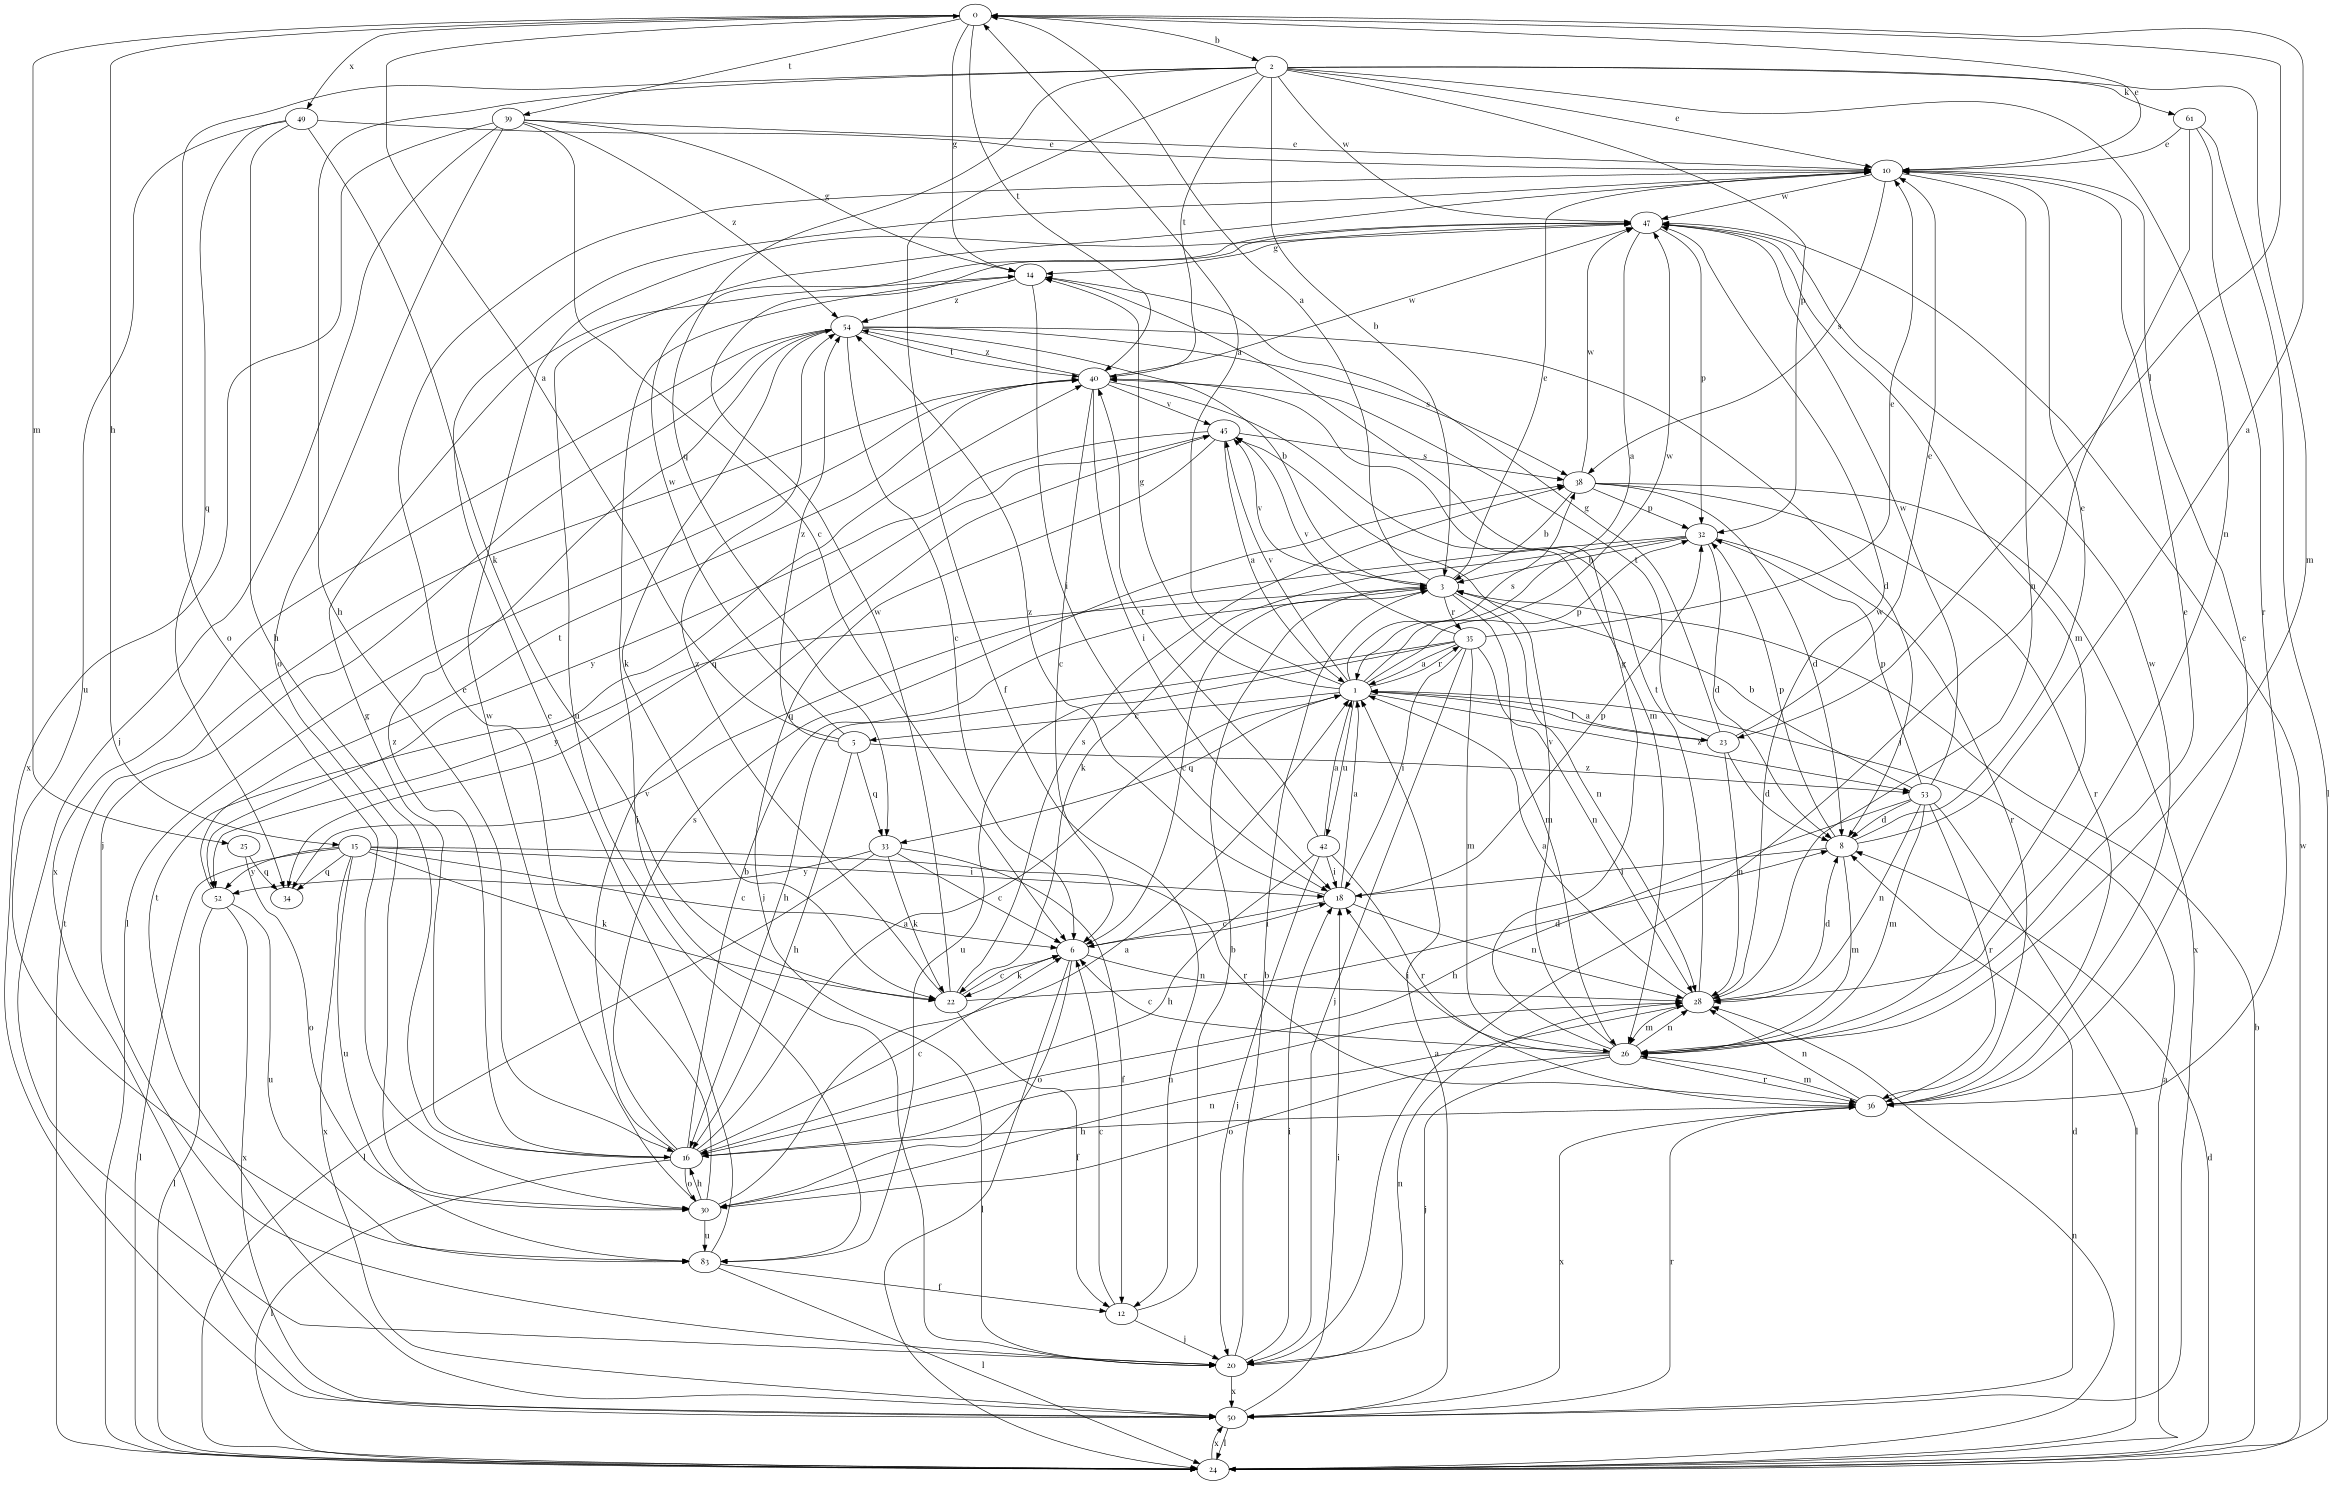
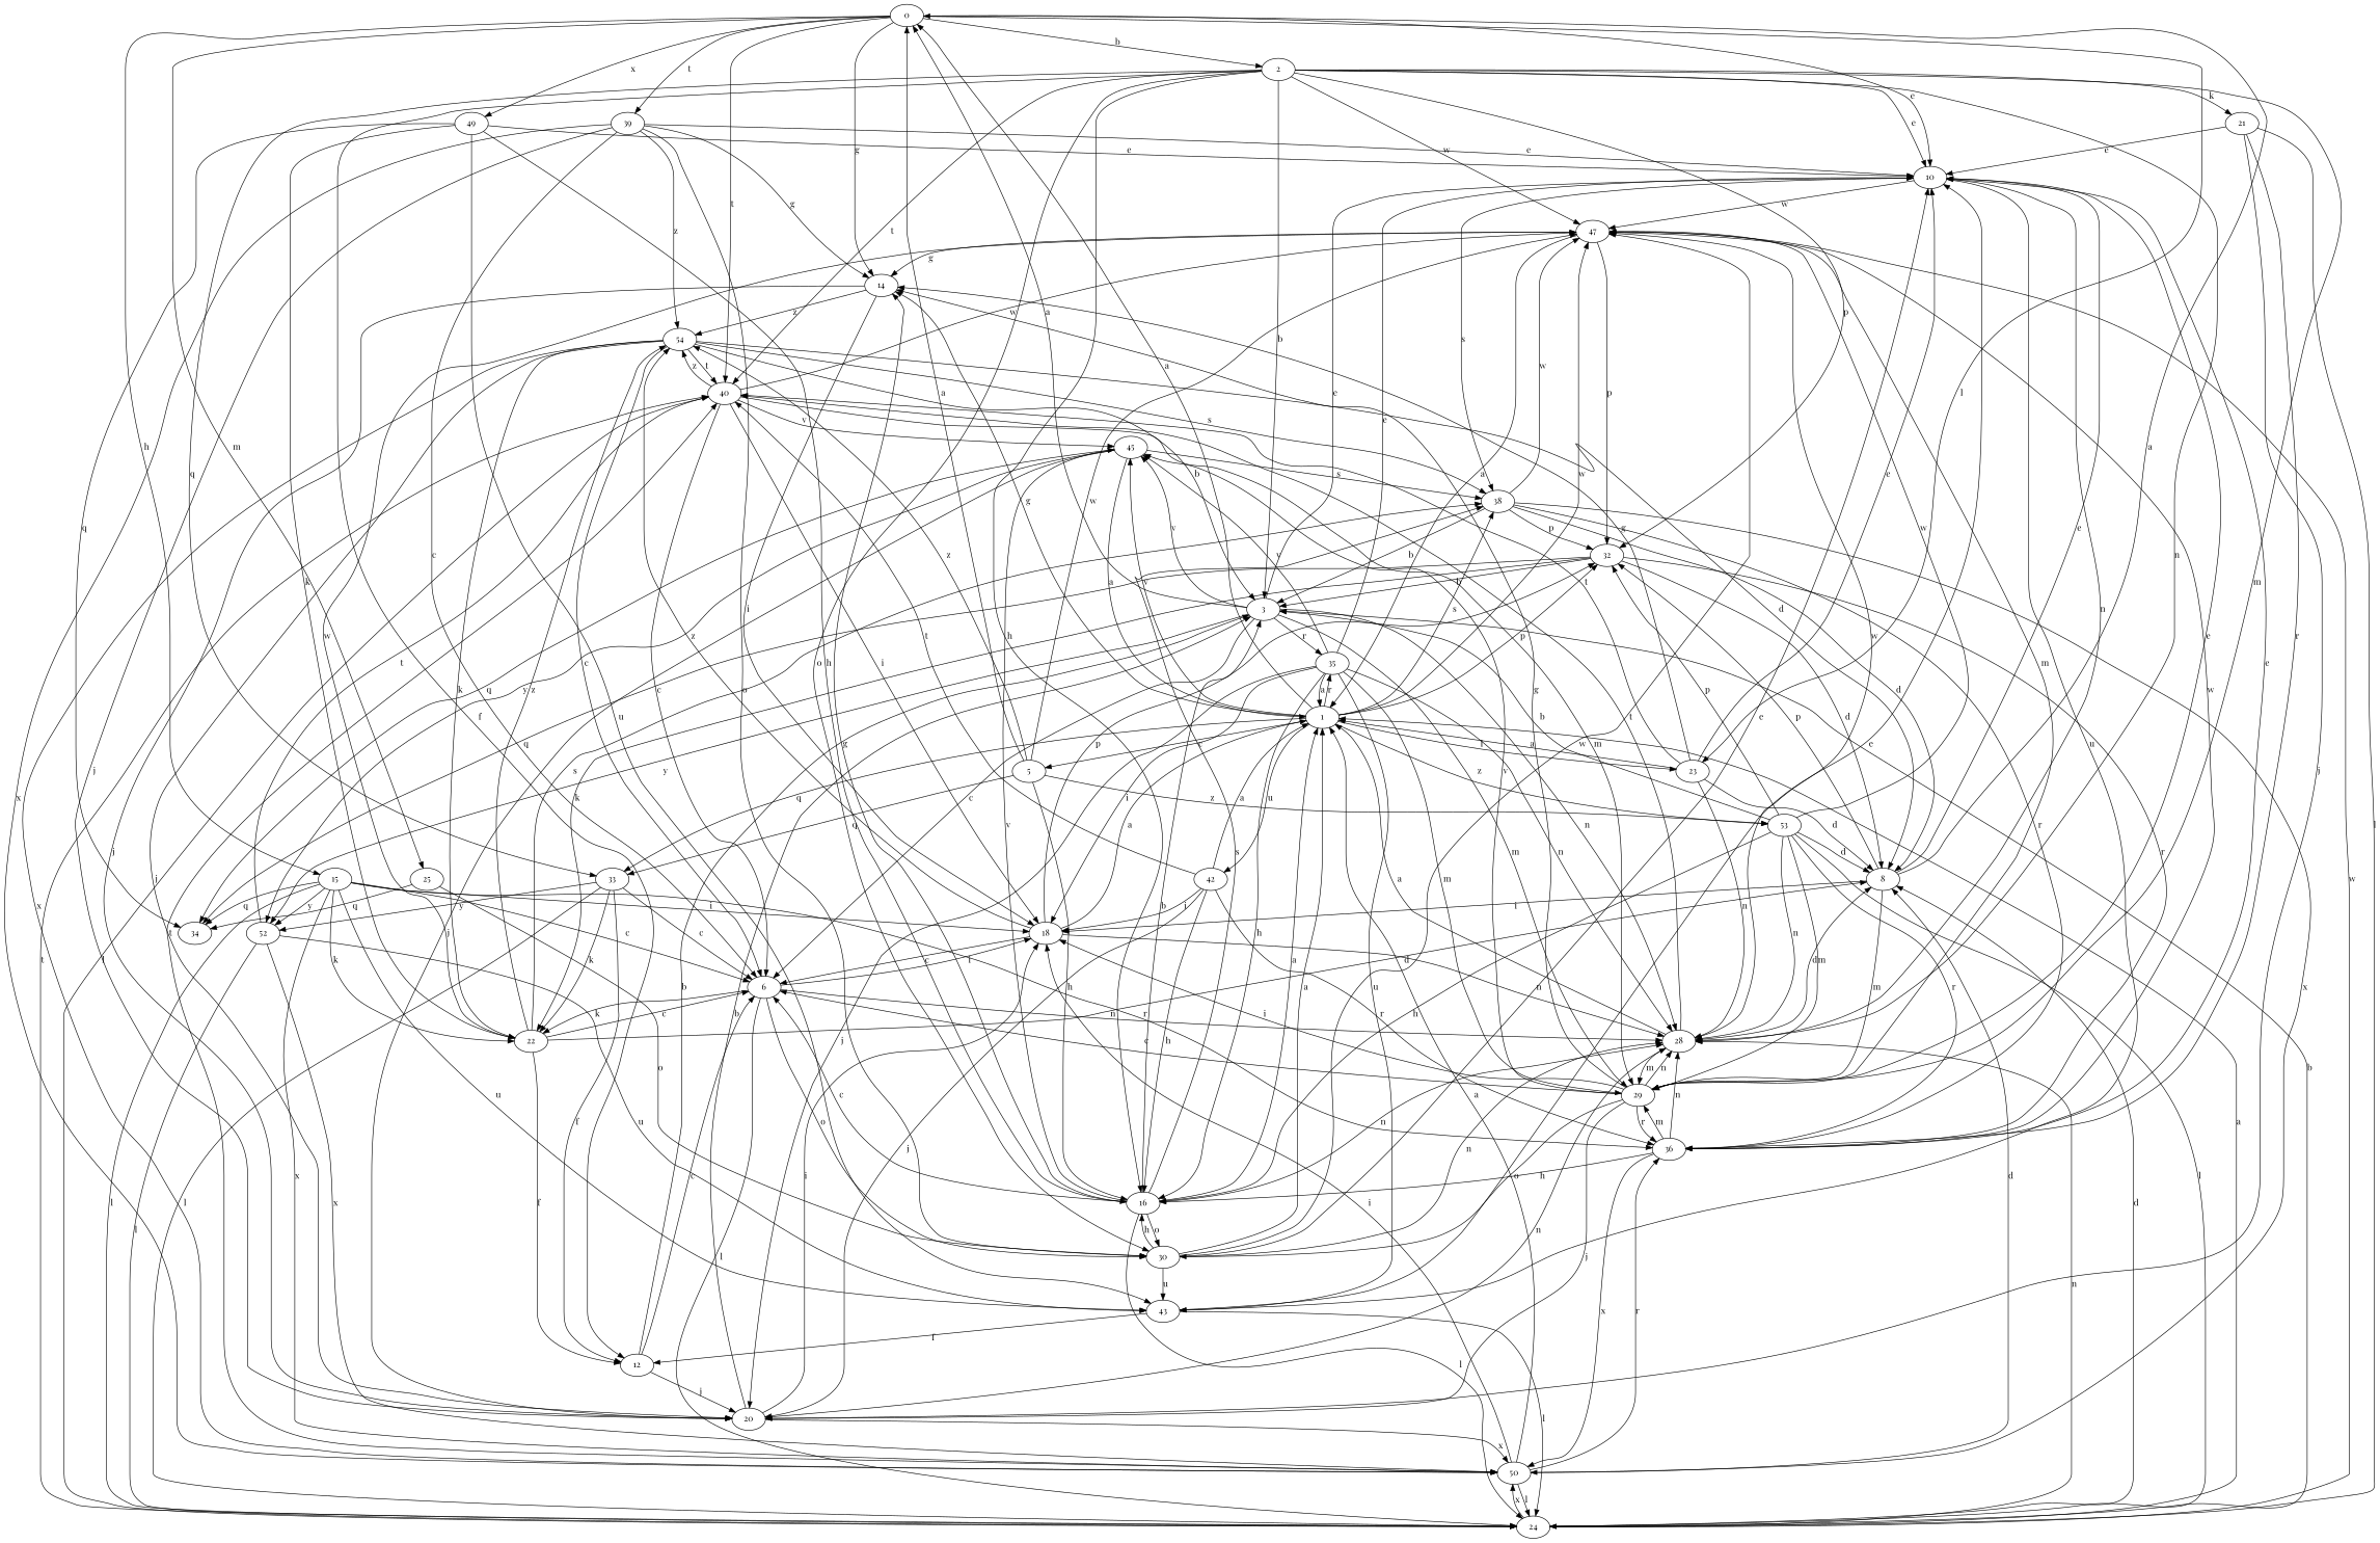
  strict digraph {
    fontname="Playfair Display"
    node [fontname="Playfair Display"]
    edge [fontname="Playfair Display"]
    0
    2
    10
    14
    15
    23
    25
    39
    40
    49
    32
    33
    47
    3
    12
    16
-   21 [label=61]
-   26
+   21
+   26 [label=29]
    28
    30
    38
-   43 [label=83]
+   43
    54
    18
    20
    6
    52
    22
    24
    34
    36
    50
    1
    8
    45
    5
    35
    42
    53
    0 -> 2 [label=b]
    0 -> 10 [label=e]
    0 -> 14 [label=g]
    0 -> 15 [label=h]
    0 -> 23 [label=l]
    0 -> 25 [label=m]
    0 -> 39 [label=t]
    0 -> 40 [label=t]
    0 -> 49 [label=x]
    2 -> 10 [label=e]
    2 -> 40 [label=t]
    2 -> 32 [label=p]
    2 -> 33 [label=q]
    2 -> 47 [label=w]
    2 -> 3 [label=b]
    2 -> 12 [label=f]
    2 -> 16 [label=h]
    2 -> 21 [label=k]
    2 -> 26 [label=m]
    2 -> 28 [label=n]
    2 -> 30 [label=o]
    10 -> 47 [label=w]
    10 -> 28 [label=n]
    10 -> 38 [label=s]
    10 -> 43 [label=u]
    14 -> 54 [label=z]
    14 -> 18 [label=i]
    14 -> 20 [label=j]
    15 -> 43 [label=u]
    15 -> 18 [label=i]
    15 -> 6 [label=c]
    15 -> 52 [label=y]
    15 -> 22 [label=k]
    15 -> 24 [label=l]
    15 -> 34 [label=q]
    15 -> 36 [label=r]
    15 -> 50 [label=x]
    23 -> 10 [label=e]
    23 -> 14 [label=g]
    23 -> 40 [label=t]
    23 -> 28 [label=n]
    23 -> 1 [label=a]
    23 -> 8 [label=d]
    25 -> 30 [label=o]
    25 -> 34 [label=q]
    39 -> 10 [label=e]
    39 -> 14 [label=g]
    39 -> 30 [label=o]
    39 -> 54 [label=z]
    39 -> 20 [label=j]
    39 -> 6 [label=c]
    39 -> 50 [label=x]
    40 -> 47 [label=w]
    40 -> 26 [label=m]
    40 -> 54 [label=z]
    40 -> 18 [label=i]
    40 -> 6 [label=c]
    40 -> 24 [label=l]
    40 -> 45 [label=v]
    49 -> 10 [label=e]
    49 -> 16 [label=h]
    49 -> 43 [label=u]
    49 -> 22 [label=k]
    49 -> 34 [label=q]
    32 -> 3 [label=b]
    32 -> 22 [label=k]
    32 -> 34 [label=q]
    32 -> 36 [label=r]
    32 -> 8 [label=d]
    33 -> 12 [label=f]
    33 -> 6 [label=c]
    33 -> 52 [label=y]
    33 -> 22 [label=k]
    33 -> 24 [label=l]
    47 -> 14 [label=g]
    47 -> 32 [label=p]
    47 -> 26 [label=m]
    47 -> 1 [label=a]
    3 -> 0 [label=a]
    3 -> 10 [label=e]
    3 -> 26 [label=m]
    3 -> 28 [label=n]
    3 -> 6 [label=c]
    3 -> 52 [label=y]
    3 -> 45 [label=v]
    3 -> 35 [label=r]
    12 -> 3 [label=b]
    12 -> 20 [label=j]
    12 -> 6 [label=c]
    16 -> 14 [label=g]
    16 -> 3 [label=b]
    16 -> 28 [label=n]
    16 -> 30 [label=o]
    16 -> 38 [label=s]
-   16 -> 54 [label=z]
    16 -> 6 [label=c]
    16 -> 24 [label=l]
    16 -> 1 [label=a]
    16 -> 45 [label=v]
    21 -> 10 [label=e]
    21 -> 20 [label=j]
    21 -> 24 [label=l]
    21 -> 36 [label=r]
    26 -> 10 [label=e]
    26 -> 14 [label=g]
    26 -> 28 [label=n]
    26 -> 30 [label=o]
    26 -> 18 [label=i]
    26 -> 20 [label=j]
    26 -> 6 [label=c]
    26 -> 36 [label=r]
    26 -> 45 [label=v]
    28 -> 40 [label=t]
    28 -> 47 [label=w]
    28 -> 26 [label=m]
    28 -> 1 [label=a]
    28 -> 8 [label=d]
    30 -> 10 [label=e]
    30 -> 47 [label=w]
    30 -> 16 [label=h]
    30 -> 28 [label=n]
    30 -> 43 [label=u]
    30 -> 1 [label=a]
    38 -> 32 [label=p]
    38 -> 47 [label=w]
    38 -> 3 [label=b]
    38 -> 36 [label=r]
    38 -> 50 [label=x]
    38 -> 8 [label=d]
    43 -> 10 [label=e]
    43 -> 12 [label=f]
    43 -> 24 [label=l]
    54 -> 40 [label=t]
    54 -> 3 [label=b]
    54 -> 38 [label=s]
    54 -> 20 [label=j]
    54 -> 6 [label=c]
    54 -> 22 [label=k]
    54 -> 50 [label=x]
    54 -> 8 [label=d]
    18 -> 32 [label=p]
    18 -> 28 [label=n]
    18 -> 54 [label=z]
    18 -> 6 [label=c]
    18 -> 1 [label=a]
    20 -> 3 [label=b]
    20 -> 28 [label=n]
    20 -> 18 [label=i]
    20 -> 50 [label=x]
    6 -> 28 [label=n]
    6 -> 30 [label=o]
    6 -> 18 [label=i]
    6 -> 22 [label=k]
    6 -> 24 [label=l]
    52 -> 40 [label=t]
    52 -> 43 [label=u]
    52 -> 24 [label=l]
    52 -> 50 [label=x]
    22 -> 47 [label=w]
    22 -> 12 [label=f]
    22 -> 38 [label=s]
    22 -> 54 [label=z]
    22 -> 6 [label=c]
    22 -> 8 [label=d]
    24 -> 40 [label=t]
    24 -> 47 [label=w]
    24 -> 3 [label=b]
    24 -> 28 [label=n]
    24 -> 50 [label=x]
    24 -> 1 [label=a]
    24 -> 8 [label=d]
    36 -> 10 [label=e]
    36 -> 47 [label=w]
    36 -> 16 [label=h]
    36 -> 26 [label=m]
    36 -> 28 [label=n]
    36 -> 50 [label=x]
    50 -> 40 [label=t]
    50 -> 18 [label=i]
    50 -> 24 [label=l]
    50 -> 36 [label=r]
    50 -> 1 [label=a]
    50 -> 8 [label=d]
    1 -> 0 [label=a]
    1 -> 14 [label=g]
    1 -> 23 [label=l]
    1 -> 32 [label=p]
    1 -> 33 [label=q]
    1 -> 47 [label=w]
    1 -> 38 [label=s]
    1 -> 45 [label=v]
    1 -> 5 [label=c]
    1 -> 35 [label=r]
    1 -> 42 [label=u]
    1 -> 53 [label=z]
    8 -> 0 [label=a]
    8 -> 10 [label=e]
    8 -> 32 [label=p]
    8 -> 26 [label=m]
    8 -> 18 [label=i]
    45 -> 38 [label=s]
    45 -> 20 [label=j]
    45 -> 52 [label=y]
    45 -> 34 [label=q]
    45 -> 1 [label=a]
    5 -> 0 [label=a]
    5 -> 33 [label=q]
    5 -> 47 [label=w]
    5 -> 16 [label=h]
    5 -> 54 [label=z]
    5 -> 53 [label=z]
    35 -> 10 [label=e]
    35 -> 16 [label=h]
    35 -> 26 [label=m]
    35 -> 28 [label=n]
    35 -> 43 [label=u]
    35 -> 18 [label=i]
    35 -> 20 [label=j]
    35 -> 1 [label=a]
    35 -> 45 [label=v]
    42 -> 40 [label=t]
    42 -> 16 [label=h]
    42 -> 18 [label=i]
    42 -> 20 [label=j]
    42 -> 36 [label=r]
    42 -> 1 [label=a]
    53 -> 32 [label=p]
    53 -> 47 [label=w]
    53 -> 3 [label=b]
    53 -> 16 [label=h]
    53 -> 26 [label=m]
    53 -> 28 [label=n]
    53 -> 24 [label=l]
    53 -> 36 [label=r]
    53 -> 8 [label=d]
  }
